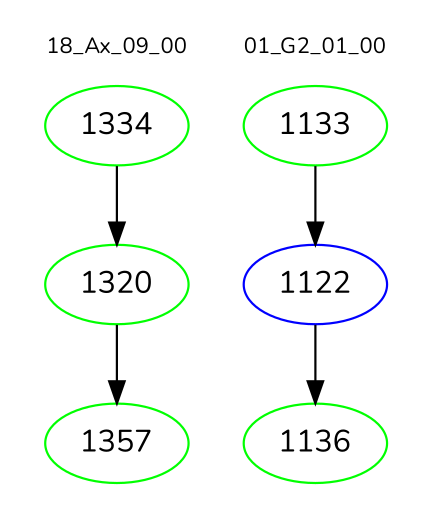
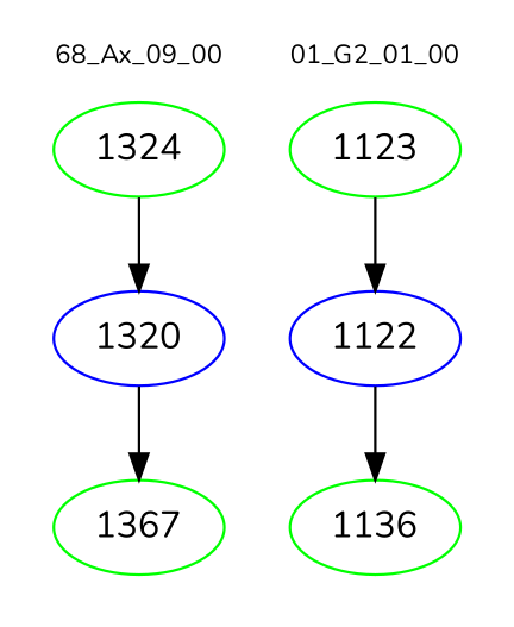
  digraph {
    fontname=Nunito
    node [color=green fontname=Nunito]
    edge [color=black fontname=Nunito]
-   n1 [label=1334]
-   n2 [label=1320]
-   n3 [label=1357]
-   n4 [label=1133]
+   n1 [label=1324]
+   n2 [color=blue label=1320]
+   n3 [label=1367]
+   n4 [label=1123]
    n5 [color=blue label=1122]
    n6 [label=1136]
    subgraph cluster_1 {
      color=white
      fontsize=10
-     label="18_Ax_09_00"
+     label="68_Ax_09_00"
      n1
      n2
      n3
    }
    subgraph cluster_2 {
      color=white
      fontsize=10
      label="01_G2_01_00"
      n4
      n5
      n6
    }
    n1 -> n2
    n2 -> n3
    n4 -> n5
    n5 -> n6
  }
